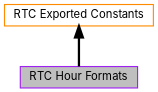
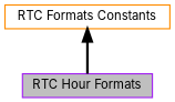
  digraph {
    rankdir=TB
    fontname=Inter
    node [fontname=Inter fontsize=10 shape=box style=filled]
    n1 [color=purple fillcolor=grey75 fontcolor=black height=0.2 label="RTC Hour Formats" width=0.4]
-   n2 [color=darkorange fillcolor=white height=0.2 label="RTC Exported Constants" width=0.4]
+   n2 [color=darkorange fillcolor=white height=0.2 label="RTC Formats Constants" width=0.4]
    n2 -> n1 [dir=back fontname=Inter fontsize=10 labelfontname=Helvetica labelfontsize=10 shape=plaintext style=bold]
  }
